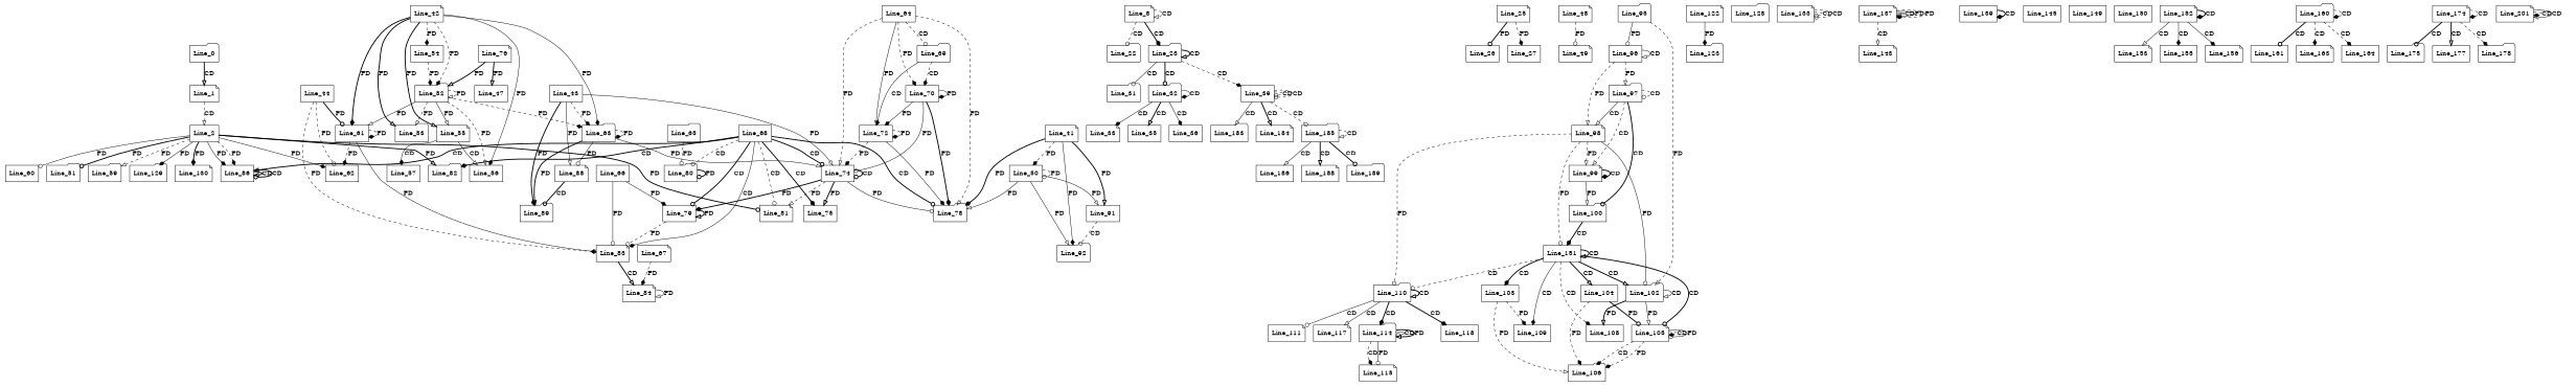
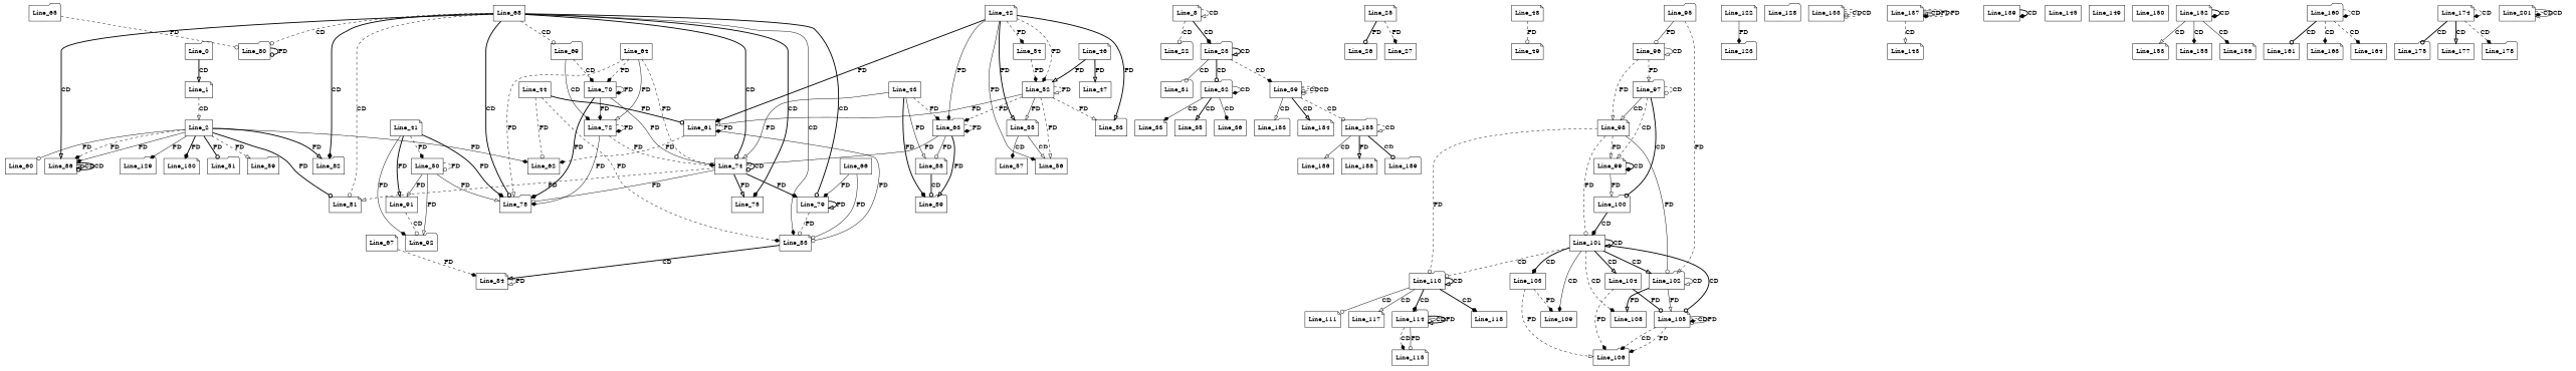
  digraph {
    node [shape=box]
    edge [arrowhead=diamond style=dashed]
    Line_0 [shape=folder]
    Line_1 [shape=note]
    Line_2
    Line_51 [shape=folder]
    Line_59 [shape=folder]
    Line_60
    Line_62
    Line_81 [shape=note]
    Line_82 [shape=folder]
    Line_86
    Line_129 [shape=folder]
    Line_130 [shape=note]
    Line_8 [shape=note]
    Line_22 [shape=folder]
    Line_23 [shape=folder]
    Line_31 [shape=folder]
    Line_32 [shape=folder]
    Line_39
    Line_33 [shape=note]
    Line_35
    Line_36
    Line_183 [shape=folder]
    Line_184 [shape=note]
    Line_185 [shape=folder]
    Line_25 [shape=note]
    Line_26
    Line_27
    Line_186
    Line_188 [shape=note]
    Line_189 [shape=folder]
-   Line_46 [shape=note label=Line_76]
+   Line_46 [shape=note]
    Line_47
    Line_52 [shape=folder]
    Line_53 [shape=folder]
    Line_55 [shape=note]
    Line_56
    Line_61
    Line_63 [shape=folder]
    Line_48 [shape=note]
    Line_49 [shape=note]
    Line_41 [shape=note]
    Line_50
    Line_78 [shape=folder]
    Line_91
    Line_92 [shape=folder]
    Line_42 [shape=note]
    Line_54
    Line_57
    Line_83 [shape=note]
    Line_74
    Line_88 [shape=note]
    Line_89 [shape=folder]
    Line_44
    Line_84 [shape=note]
    Line_43
    Line_75
    Line_79
    Line_68
    Line_69 [shape=folder]
    Line_80 [shape=folder]
    Line_70
    Line_72
    Line_64
    Line_66
    Line_65 [shape=folder]
    Line_67 [shape=note]
    Line_96
    Line_97 [shape=folder]
    Line_98 [shape=note]
    Line_99 [shape=note]
    Line_100 [shape=folder]
    Line_102 [shape=folder]
-   Line_101 [label=Line_151]
+   Line_101
    Line_110 [shape=folder]
    Line_95 [shape=folder]
    Line_105 [shape=note]
    Line_108
    Line_103
    Line_104
    Line_109
    Line_111 [shape=note]
    Line_114 [shape=folder]
    Line_117 [shape=note]
    Line_118
    Line_106 [shape=folder]
    Line_115 [shape=note]
    Line_122 [shape=note]
    Line_123 [shape=folder]
    Line_128 [shape=folder]
    Line_133 [shape=note]
    Line_137 [shape=note]
    Line_143 [shape=note]
    Line_139
    Line_145
    Line_149
    Line_150
    Line_152 [shape=note]
    Line_153 [shape=note]
    Line_155
    Line_156 [shape=note]
    Line_160 [shape=folder]
    Line_161
    Line_163 [shape=note]
    Line_164
    Line_174 [shape=note]
    Line_175 [shape=folder]
    Line_177
    Line_178 [shape=folder]
    Line_201 [shape=note]
    Line_0 -> Line_1 [arrowhead=onormal label=CD style=bold]
    Line_1 -> Line_2 [arrowhead=onormal label=CD]
    Line_2 -> Line_51 [arrowhead=odot label=FD style=bold]
    Line_2 -> Line_59 [arrowhead=onormal label=FD]
    Line_2 -> Line_60 [arrowhead=odot label=FD style=solid]
    Line_2 -> Line_62 [label=FD style=solid]
    Line_2 -> Line_81 [arrowhead=odot label=FD style=bold]
    Line_2 -> Line_82 [arrowhead=onormal label=FD style=bold]
    Line_2 -> Line_86 [label=FD style=solid]
    Line_2 -> Line_86 [label=FD]
    Line_2 -> Line_129 [label=FD style=solid]
    Line_2 -> Line_130 [label=FD style=bold]
    Line_86 -> Line_86 [arrowhead=onormal label=CD style=bold]
    Line_86 -> Line_86 [arrowhead=odot label=CD style=bold]
    Line_8 -> Line_8 [arrowhead=onormal label=CD]
    Line_8 -> Line_22 [arrowhead=odot label=CD]
    Line_8 -> Line_23 [label=CD style=bold]
    Line_23 -> Line_23 [arrowhead=onormal label=CD style=bold]
    Line_23 -> Line_31 [arrowhead=odot label=CD style=solid]
    Line_23 -> Line_32 [arrowhead=odot label=CD style=bold]
    Line_23 -> Line_39 [label=CD]
    Line_32 -> Line_32 [label=CD style=solid]
    Line_32 -> Line_33 [label=CD style=solid]
    Line_32 -> Line_35 [arrowhead=onormal label=CD style=bold]
    Line_32 -> Line_36 [label=CD style=solid]
    Line_39 -> Line_39 [arrowhead=odot label=CD]
    Line_39 -> Line_39 [arrowhead=odot label=CD]
    Line_39 -> Line_183 [arrowhead=onormal label=CD style=solid]
    Line_39 -> Line_184 [arrowhead=onormal label=CD style=bold]
    Line_39 -> Line_185 [arrowhead=odot label=CD]
    Line_185 -> Line_185 [arrowhead=onormal label=CD]
    Line_185 -> Line_186 [arrowhead=onormal label=CD style=solid]
-   Line_185 -> Line_188 [arrowhead=onormal label=CD style=bold]
+   Line_185 -> Line_188 [arrowhead=onormal label=FD style=bold]
    Line_185 -> Line_189 [arrowhead=odot label=CD style=bold]
    Line_25 -> Line_26 [arrowhead=odot label=FD style=bold]
    Line_25 -> Line_27 [label=FD]
    Line_46 -> Line_47 [arrowhead=onormal label=FD style=bold]
    Line_46 -> Line_52 [arrowhead=onormal label=FD style=bold]
    Line_52 -> Line_52 [arrowhead=onormal label=FD]
    Line_52 -> Line_53 [arrowhead=onormal label=FD]
    Line_52 -> Line_55 [arrowhead=onormal label=FD style=solid]
    Line_52 -> Line_56 [arrowhead=onormal label=FD]
    Line_52 -> Line_61 [arrowhead=onormal label=FD style=solid]
    Line_52 -> Line_63 [label=FD]
    Line_55 -> Line_56 [arrowhead=onormal label=CD style=solid]
    Line_55 -> Line_57 [label=CD style=solid]
    Line_61 -> Line_62 [label=FD]
    Line_61 -> Line_61 [label=FD]
    Line_61 -> Line_83 [arrowhead=odot label=FD style=solid]
    Line_63 -> Line_63 [label=FD]
    Line_63 -> Line_74 [arrowhead=onormal label=FD style=solid]
    Line_63 -> Line_88 [arrowhead=odot label=FD style=solid]
    Line_63 -> Line_89 [arrowhead=onormal label=FD style=bold]
    Line_48 -> Line_49 [arrowhead=odot label=FD]
    Line_41 -> Line_50 [label=FD]
    Line_41 -> Line_78 [label=FD style=bold]
    Line_41 -> Line_91 [arrowhead=onormal label=FD style=bold]
    Line_41 -> Line_92 [label=FD style=solid]
    Line_50 -> Line_50 [arrowhead=odot label=FD]
    Line_50 -> Line_78 [arrowhead=onormal label=FD style=solid]
    Line_50 -> Line_91 [arrowhead=onormal label=FD style=solid]
    Line_50 -> Line_92 [arrowhead=onormal label=FD style=solid]
    Line_91 -> Line_92 [arrowhead=odot label=CD]
    Line_42 -> Line_52 [label=FD]
    Line_42 -> Line_53 [arrowhead=onormal label=FD style=bold]
    Line_42 -> Line_55 [arrowhead=onormal label=FD style=bold]
    Line_42 -> Line_56 [label=FD style=solid]
    Line_42 -> Line_61 [label=FD style=bold]
    Line_42 -> Line_63 [label=FD style=solid]
    Line_42 -> Line_54 [label=FD]
    Line_54 -> Line_52 [label=FD]
    Line_83 -> Line_84 [arrowhead=onormal label=CD style=bold]
    Line_74 -> Line_81 [arrowhead=onormal label=FD]
    Line_74 -> Line_78 [arrowhead=odot label=FD style=solid]
    Line_74 -> Line_74 [arrowhead=odot label=CD style=bold]
    Line_74 -> Line_75 [arrowhead=onormal label=FD style=bold]
    Line_74 -> Line_79 [label=FD style=bold]
    Line_88 -> Line_89 [arrowhead=odot label=CD style=bold]
    Line_44 -> Line_62 [arrowhead=odot label=FD]
    Line_44 -> Line_61 [arrowhead=odot label=FD style=bold]
    Line_44 -> Line_83 [label=FD]
    Line_84 -> Line_84 [arrowhead=onormal label=FD style=solid]
    Line_43 -> Line_63 [label=FD]
    Line_43 -> Line_74 [arrowhead=onormal label=FD style=solid]
    Line_43 -> Line_88 [arrowhead=onormal label=FD style=solid]
    Line_43 -> Line_89 [label=FD style=bold]
    Line_79 -> Line_83 [arrowhead=odot label=FD]
    Line_79 -> Line_79 [arrowhead=onormal label=FD style=bold]
    Line_68 -> Line_81 [arrowhead=odot label=CD]
    Line_68 -> Line_82 [label=CD style=bold]
    Line_68 -> Line_86 [arrowhead=onormal label=CD style=bold]
    Line_68 -> Line_78 [arrowhead=odot label=CD style=bold]
    Line_68 -> Line_83 [label=CD style=solid]
    Line_68 -> Line_74 [arrowhead=odot label=CD style=bold]
    Line_68 -> Line_75 [label=CD style=bold]
    Line_68 -> Line_79 [arrowhead=odot label=CD style=bold]
-   Line_64 -> Line_69 [arrowhead=odot label=CD]
+   Line_68 -> Line_69 [arrowhead=odot label=CD]
    Line_68 -> Line_80 [arrowhead=odot label=CD]
    Line_69 -> Line_70 [label=CD]
    Line_69 -> Line_72 [label=CD style=solid]
    Line_80 -> Line_80 [arrowhead=odot label=FD style=bold]
    Line_70 -> Line_78 [label=FD style=bold]
    Line_70 -> Line_74 [arrowhead=odot label=FD style=solid]
    Line_70 -> Line_70 [label=FD style=solid]
    Line_70 -> Line_72 [label=FD style=solid]
    Line_72 -> Line_78 [label=FD style=solid]
    Line_72 -> Line_74 [label=FD]
    Line_72 -> Line_72 [label=FD]
    Line_64 -> Line_78 [arrowhead=onormal label=FD]
    Line_64 -> Line_74 [arrowhead=onormal label=FD]
    Line_64 -> Line_70 [label=FD]
    Line_64 -> Line_72 [arrowhead=onormal label=FD style=solid]
    Line_66 -> Line_83 [arrowhead=odot label=FD style=solid]
    Line_66 -> Line_79 [label=FD style=solid]
    Line_65 -> Line_80 [arrowhead=odot label=FD]
    Line_67 -> Line_84 [label=FD]
    Line_96 -> Line_96 [arrowhead=onormal label=CD style=solid]
    Line_96 -> Line_97 [arrowhead=onormal label=FD]
    Line_96 -> Line_98 [arrowhead=onormal label=FD]
    Line_97 -> Line_97 [arrowhead=odot label=CD]
    Line_97 -> Line_98 [arrowhead=onormal label=CD style=solid]
    Line_97 -> Line_99 [arrowhead=onormal label=CD]
    Line_97 -> Line_100 [arrowhead=odot label=CD style=bold]
    Line_98 -> Line_99 [arrowhead=onormal label=FD]
    Line_98 -> Line_102 [arrowhead=odot label=FD style=solid]
    Line_98 -> Line_101 [arrowhead=odot label=FD]
    Line_98 -> Line_110 [arrowhead=odot label=FD]
    Line_99 -> Line_99 [label=CD style=bold]
    Line_99 -> Line_100 [arrowhead=onormal label=FD style=solid]
    Line_100 -> Line_101 [label=CD style=bold]
    Line_102 -> Line_102 [arrowhead=onormal label=CD style=solid]
    Line_102 -> Line_105 [arrowhead=onormal label=FD style=solid]
    Line_102 -> Line_108 [arrowhead=onormal label=FD style=bold]
    Line_101 -> Line_102 [arrowhead=onormal label=CD style=bold]
    Line_101 -> Line_101 [arrowhead=onormal label=CD style=bold]
    Line_101 -> Line_110 [arrowhead=odot label=CD]
    Line_101 -> Line_105 [arrowhead=odot label=CD style=bold]
    Line_101 -> Line_108 [label=CD]
    Line_101 -> Line_103 [label=CD style=bold]
    Line_101 -> Line_104 [arrowhead=onormal label=CD style=bold]
    Line_101 -> Line_109 [label=CD style=solid]
    Line_110 -> Line_110 [arrowhead=onormal label=CD style=bold]
    Line_110 -> Line_111 [arrowhead=odot label=CD style=solid]
    Line_110 -> Line_114 [label=CD style=bold]
    Line_110 -> Line_117 [arrowhead=onormal label=CD style=solid]
    Line_110 -> Line_118 [label=CD style=bold]
    Line_95 -> Line_96 [arrowhead=odot label=FD style=solid]
    Line_95 -> Line_102 [arrowhead=onormal label=FD]
    Line_105 -> Line_105 [label=CD]
    Line_105 -> Line_105 [arrowhead=odot label=FD style=solid]
    Line_105 -> Line_106 [label=CD]
    Line_105 -> Line_106 [label=FD]
    Line_103 -> Line_109 [label=FD]
    Line_103 -> Line_106 [arrowhead=onormal label=FD]
    Line_104 -> Line_105 [arrowhead=odot label=FD style=bold]
    Line_104 -> Line_106 [label=FD]
    Line_114 -> Line_114 [arrowhead=odot label=CD style=solid]
    Line_114 -> Line_114 [arrowhead=onormal label=FD style=bold]
    Line_114 -> Line_115 [label=CD]
    Line_114 -> Line_115 [arrowhead=odot label=FD style=solid]
    Line_122 -> Line_123 [label=FD style=solid]
    Line_133 -> Line_133 [arrowhead=odot label=CD]
    Line_133 -> Line_133 [arrowhead=odot label=CD]
    Line_137 -> Line_137 [arrowhead=onormal label=CD style=solid]
    Line_137 -> Line_137 [arrowhead=onormal label=FD style=solid]
    Line_137 -> Line_137 [label=FD]
    Line_137 -> Line_143 [arrowhead=onormal label=CD]
    Line_139 -> Line_139 [label=CD style=bold]
    Line_152 -> Line_152 [label=CD style=bold]
    Line_152 -> Line_153 [arrowhead=onormal label=CD style=solid]
    Line_152 -> Line_155 [label=CD style=solid]
    Line_152 -> Line_156 [label=CD style=solid]
    Line_160 -> Line_160 [label=CD]
    Line_160 -> Line_161 [arrowhead=odot label=CD style=bold]
    Line_160 -> Line_163 [label=CD]
    Line_160 -> Line_164 [label=CD]
    Line_174 -> Line_174 [label=CD]
    Line_174 -> Line_175 [arrowhead=odot label=CD style=bold]
    Line_174 -> Line_177 [arrowhead=onormal label=CD style=bold]
    Line_174 -> Line_178 [label=CD]
    Line_201 -> Line_201 [label=CD]
    Line_201 -> Line_201 [arrowhead=onormal label=CD style=solid]
  }
